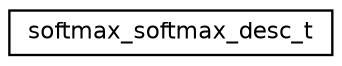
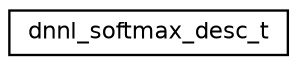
  digraph {
    rankdir=LR
-   n1 [color=black fillcolor=white fontname=Helvetica fontsize=10 height=0.2 label=softmax_softmax_desc_t shape=record style=filled width=0.4]
+   n1 [color=black fillcolor=white fontname=Helvetica fontsize=10 height=0.2 label=dnnl_softmax_desc_t shape=record style=filled width=0.4]
  }
